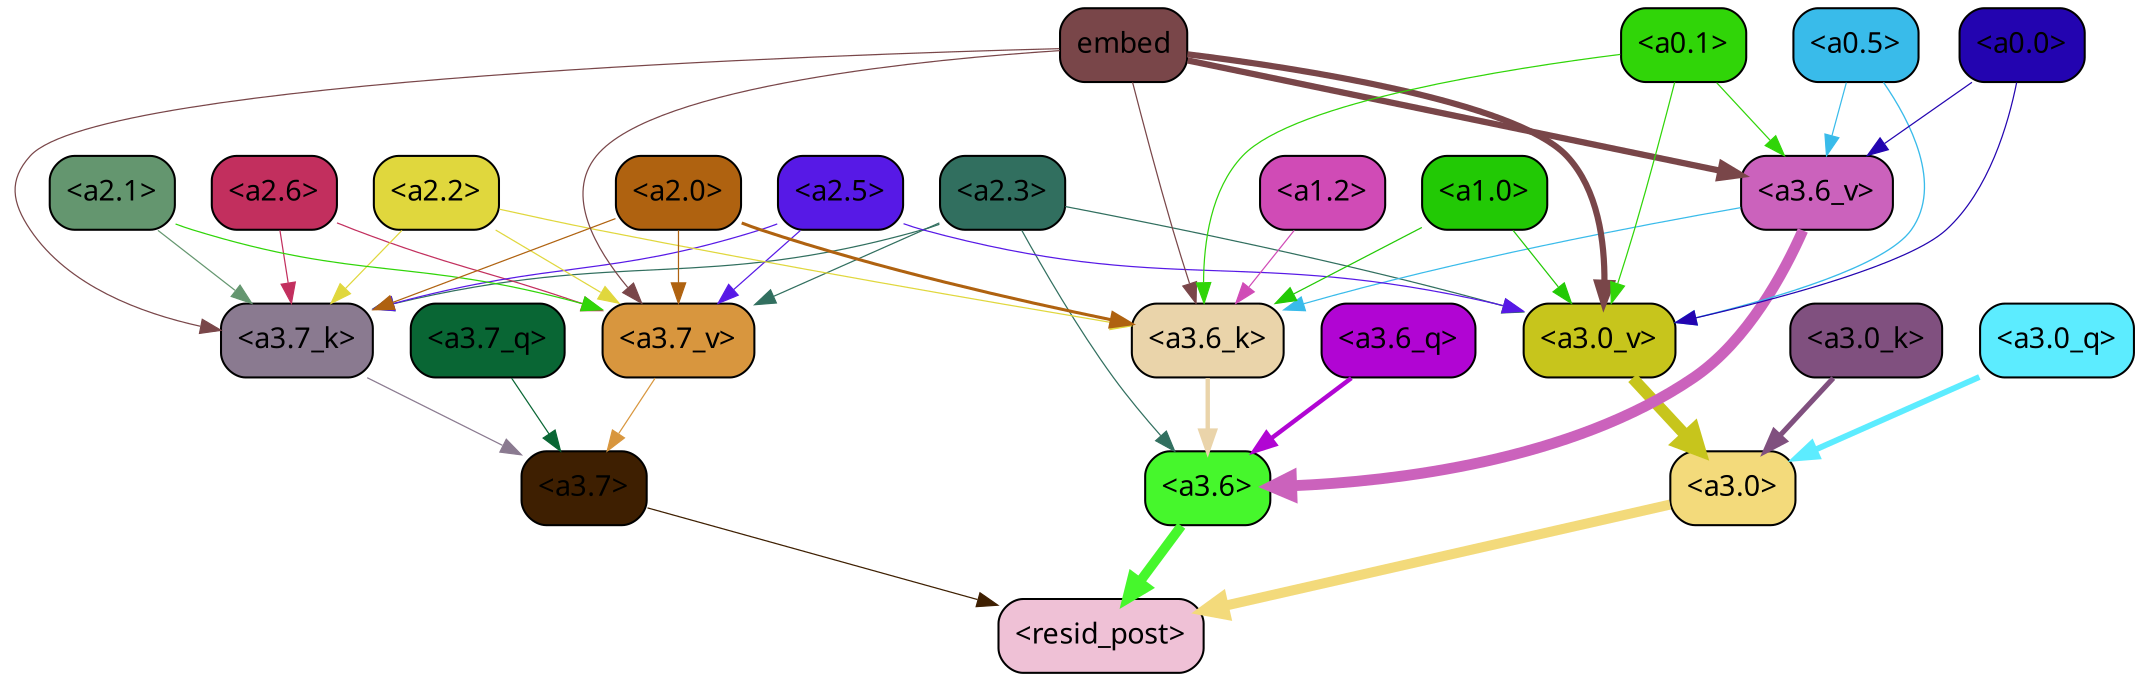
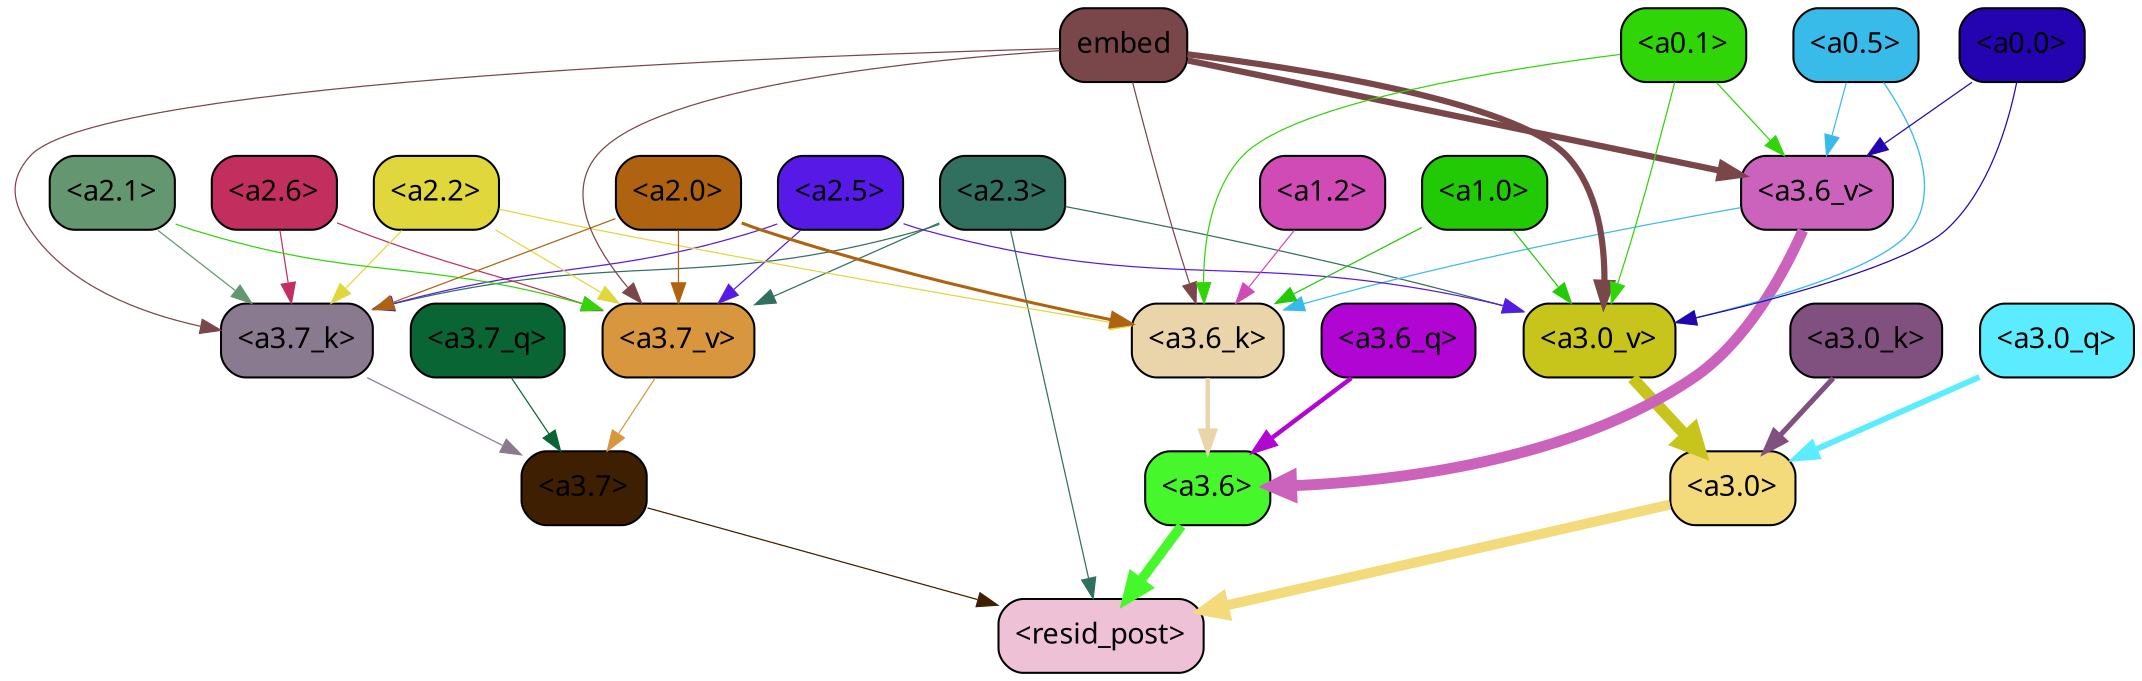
  strict digraph {
    fontname="Noto Sans"
    splines=true
    node [color=black fontname="Noto Sans" shape=box style="filled, rounded"]
    edge [color="#794649" fontname="Noto Sans" penwidth=0.6]
    "<a3.7>" [fillcolor="#3e1f01"]
    "<resid_post>" [fillcolor="#efc1d6"]
    "<a3.6>" [fillcolor="#46f72c"]
    "<a3.0>" [fillcolor="#f3da7b"]
    "<a2.3>" [fillcolor="#316f5f"]
    "<a3.7_k>" [fillcolor="#8a7a90"]
    "<a3.7_v>" [fillcolor="#d8963e"]
    "<a3.0_v>" [fillcolor="#c7c51c"]
    "<a3.7_q>" [fillcolor="#096634"]
    "<a3.6_q>" [fillcolor="#b105d3"]
    "<a3.0_q>" [fillcolor="#5cecff"]
    "<a3.6_k>" [fillcolor="#ead4aa"]
    "<a3.0_k>" [fillcolor="#80507f"]
    "<a3.6_v>" [fillcolor="#cb62bc"]
    "<a2.6>" [fillcolor="#c22f5e"]
    "<a2.5>" [fillcolor="#5719e6"]
    "<a2.2>" [fillcolor="#e0d73d"]
    "<a2.1>" [fillcolor="#64966f"]
    "<a2.0>" [fillcolor="#af6210"]
    embed [fillcolor="#794649"]
    "<a1.2>" [fillcolor="#d04bb6"]
    "<a1.0>" [fillcolor="#22c905"]
    "<a0.5>" [fillcolor="#39bbea"]
    "<a0.1>" [fillcolor="#30d508"]
    "<a0.0>" [fillcolor="#2304b0"]
    "<a3.7>" -> "<resid_post>" [color="#3e1f01"]
    "<a3.6>" -> "<resid_post>" [color="#46f72c" penwidth=4.7534414529800415]
    "<a3.0>" -> "<resid_post>" [color="#f3da7b" penwidth=4.898576855659485]
-   "<a2.3>" -> "<a3.6>" [color="#316f5f"]
+   "<a2.3>" -> "<resid_post>" [color="#316f5f"]
    "<a2.3>" -> "<a3.7_k>" [color="#316f5f"]
    "<a2.3>" -> "<a3.7_v>" [color="#316f5f"]
    "<a2.3>" -> "<a3.0_v>" [color="#316f5f"]
    "<a3.7_k>" -> "<a3.7>" [color="#8a7a90"]
    "<a3.7_v>" -> "<a3.7>" [color="#d8963e"]
    "<a3.0_v>" -> "<a3.0>" [color="#c7c51c" penwidth=5.680712580680847]
    "<a3.7_q>" -> "<a3.7>" [color="#096634"]
    "<a3.6_q>" -> "<a3.6>" [color="#b105d3" penwidth=2.160832464694977]
    "<a3.0_q>" -> "<a3.0>" [color="#5cecff" penwidth=2.870753765106201]
    "<a3.6_k>" -> "<a3.6>" [color="#ead4aa" penwidth=2.13908451795578]
    "<a3.0_k>" -> "<a3.0>" [color="#80507f" penwidth=2.520303964614868]
    "<a3.6_v>" -> "<a3.6>" [color="#cb62bc" penwidth=5.297133803367615]
    "<a3.6_v>" -> "<a3.6_k>" [color="#39bbea"]
    "<a2.6>" -> "<a3.7_k>" [color="#c22f5e"]
    "<a2.6>" -> "<a3.7_v>" [color="#c22f5e"]
    "<a2.5>" -> "<a3.7_k>" [color="#5719e6"]
    "<a2.5>" -> "<a3.7_v>" [color="#5719e6"]
    "<a2.5>" -> "<a3.0_v>" [color="#5719e6"]
    "<a2.2>" -> "<a3.7_k>" [color="#e0d73d"]
    "<a2.2>" -> "<a3.7_v>" [color="#e0d73d"]
    "<a2.2>" -> "<a3.6_k>" [color="#e0d73d"]
    "<a2.1>" -> "<a3.7_k>" [color="#64966f"]
    "<a2.1>" -> "<a3.7_v>" [color="#30d508"]
    "<a2.0>" -> "<a3.7_k>" [color="#af6210"]
    "<a2.0>" -> "<a3.7_v>" [color="#af6210"]
    "<a2.0>" -> "<a3.6_k>" [color="#af6210" penwidth=1.4957321882247925]
    embed -> "<a3.7_k>"
    embed -> "<a3.7_v>"
    embed -> "<a3.0_v>" [penwidth=3.0212591886520386]
    embed -> "<a3.6_k>"
    embed -> "<a3.6_v>" [penwidth=3.067279100418091]
    "<a1.2>" -> "<a3.6_k>" [color="#d04bb6"]
    "<a1.0>" -> "<a3.0_v>" [color="#22c905"]
    "<a1.0>" -> "<a3.6_k>" [color="#22c905"]
    "<a0.5>" -> "<a3.0_v>" [color="#39bbea" penwidth=0.648682102560997]
    "<a0.5>" -> "<a3.6_v>" [color="#39bbea"]
    "<a0.1>" -> "<a3.0_v>" [color="#30d508"]
    "<a0.1>" -> "<a3.6_k>" [color="#30d508"]
    "<a0.1>" -> "<a3.6_v>" [color="#30d508"]
    "<a0.0>" -> "<a3.0_v>" [color="#2304b0"]
    "<a0.0>" -> "<a3.6_v>" [color="#2304b0"]
  }
